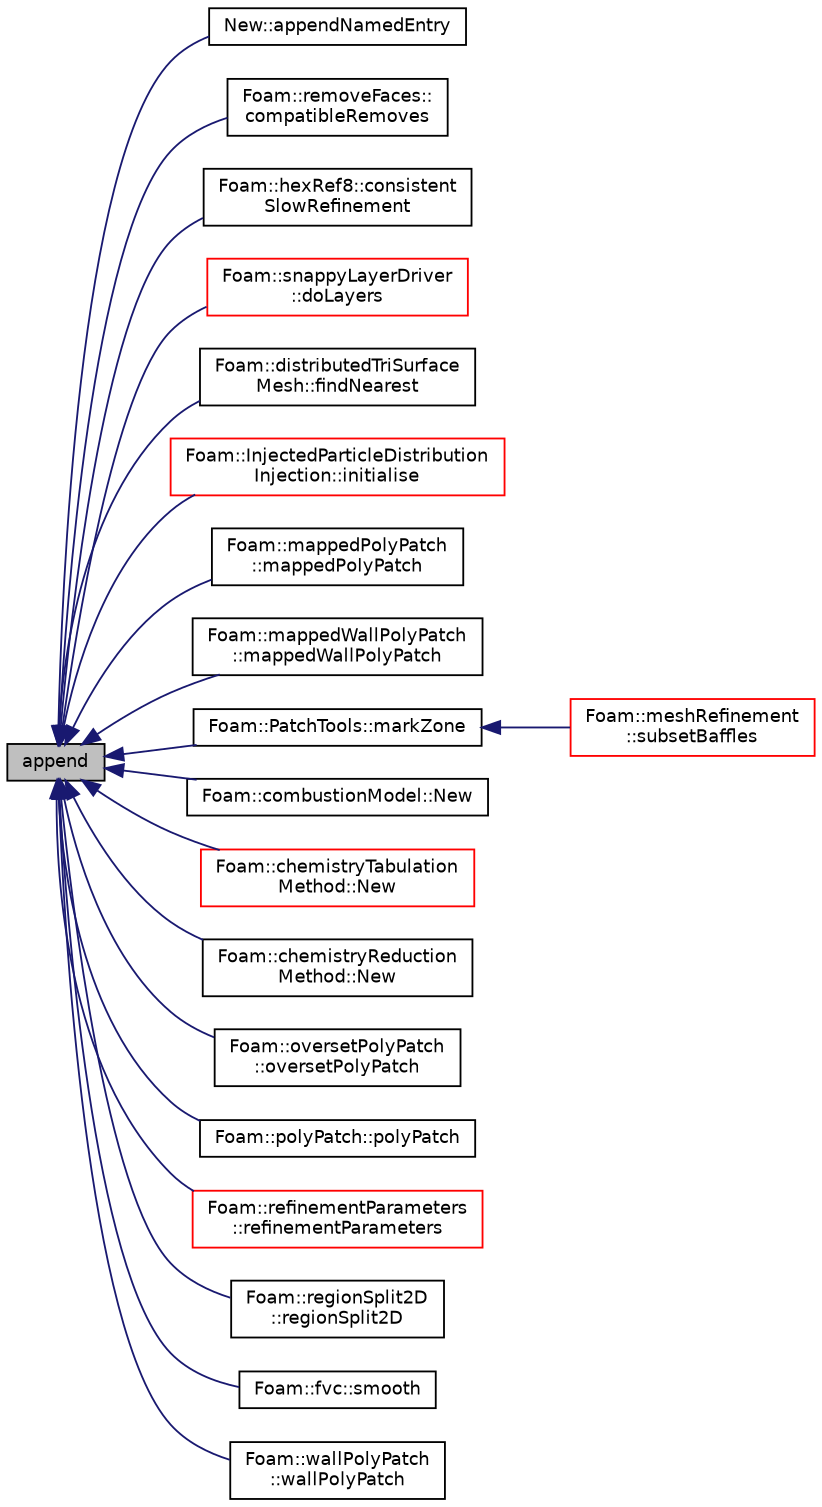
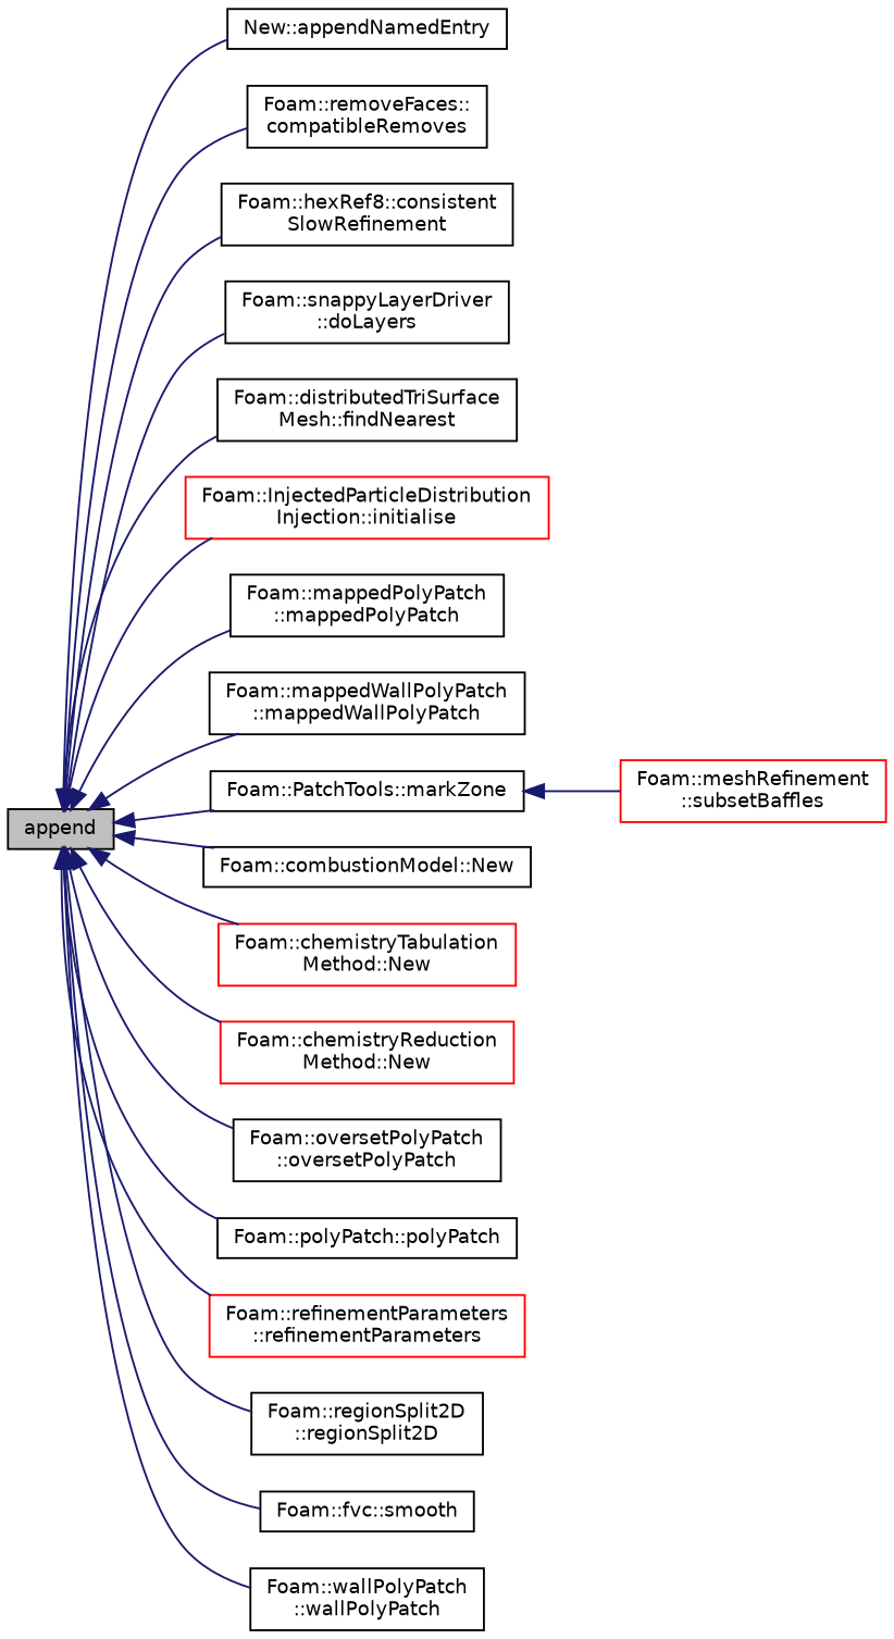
  digraph {
    rankdir=LR
    node [color=black fontname=Helvetica fontsize=10 shape=record]
    edge [color=midnightblue dir=back fontname=Helvetica fontsize=10 labelfontname=Helvetica labelfontsize=10 style=solid]
    n1 [fillcolor=grey75 fontcolor=black height=0.2 label=append style=filled width=0.4]
    n2 [height=0.2 label="New::appendNamedEntry" width=0.4]
    n3 [height=0.2 label="Foam::removeFaces::\lcompatibleRemoves" width=0.4]
    n4 [height=0.2 label="Foam::hexRef8::consistent\lSlowRefinement" width=0.4]
-   n5 [color=red height=0.2 label="Foam::snappyLayerDriver\l::doLayers" width=0.4]
+   n5 [height=0.2 label="Foam::snappyLayerDriver\l::doLayers" width=0.4]
    n6 [height=0.2 label="Foam::distributedTriSurface\lMesh::findNearest" width=0.4]
    n7 [color=red height=0.2 label="Foam::InjectedParticleDistribution\lInjection::initialise" width=0.4]
    n8 [height=0.2 label="Foam::mappedPolyPatch\l::mappedPolyPatch" width=0.4]
    n9 [height=0.2 label="Foam::mappedWallPolyPatch\l::mappedWallPolyPatch" width=0.4]
    n10 [height=0.2 label="Foam::PatchTools::markZone" width=0.4]
    n11 [height=0.2 label="Foam::combustionModel::New" width=0.4]
    n12 [color=red height=0.2 label="Foam::chemistryTabulation\lMethod::New" width=0.4]
-   n13 [height=0.2 label="Foam::chemistryReduction\lMethod::New" width=0.4]
+   n13 [color=red height=0.2 label="Foam::chemistryReduction\lMethod::New" width=0.4]
    n14 [height=0.2 label="Foam::oversetPolyPatch\l::oversetPolyPatch" width=0.4]
    n15 [height=0.2 label="Foam::polyPatch::polyPatch" width=0.4]
    n16 [color=red height=0.2 label="Foam::refinementParameters\l::refinementParameters" width=0.4]
    n17 [height=0.2 label="Foam::regionSplit2D\l::regionSplit2D" width=0.4]
    n18 [height=0.2 label="Foam::fvc::smooth" width=0.4]
    n19 [height=0.2 label="Foam::wallPolyPatch\l::wallPolyPatch" width=0.4]
    n20 [color=red height=0.2 label="Foam::meshRefinement\l::subsetBaffles" width=0.4]
    n1 -> n2
    n1 -> n3
    n1 -> n4
    n1 -> n5
    n1 -> n6
    n1 -> n7
    n1 -> n8
    n1 -> n9
    n1 -> n10
    n1 -> n11
    n1 -> n12
    n1 -> n13
    n1 -> n14
    n1 -> n15
    n1 -> n16
    n1 -> n17
    n1 -> n18
    n1 -> n19
    n10 -> n20
  }
